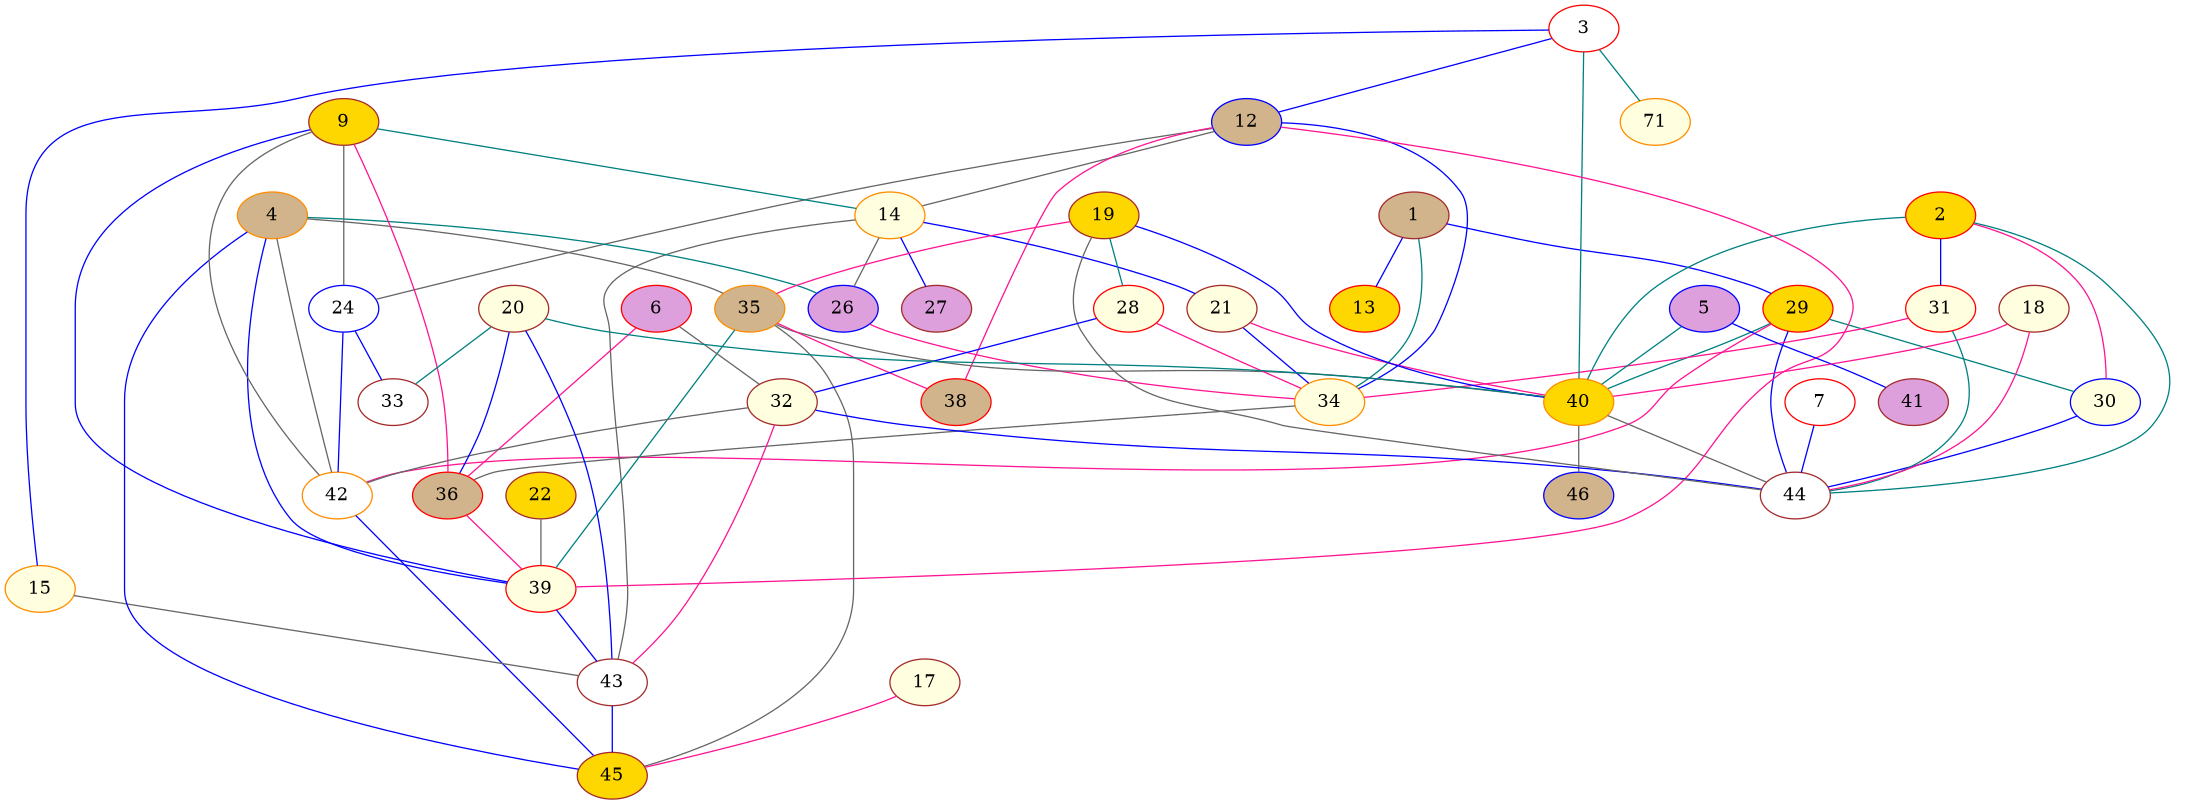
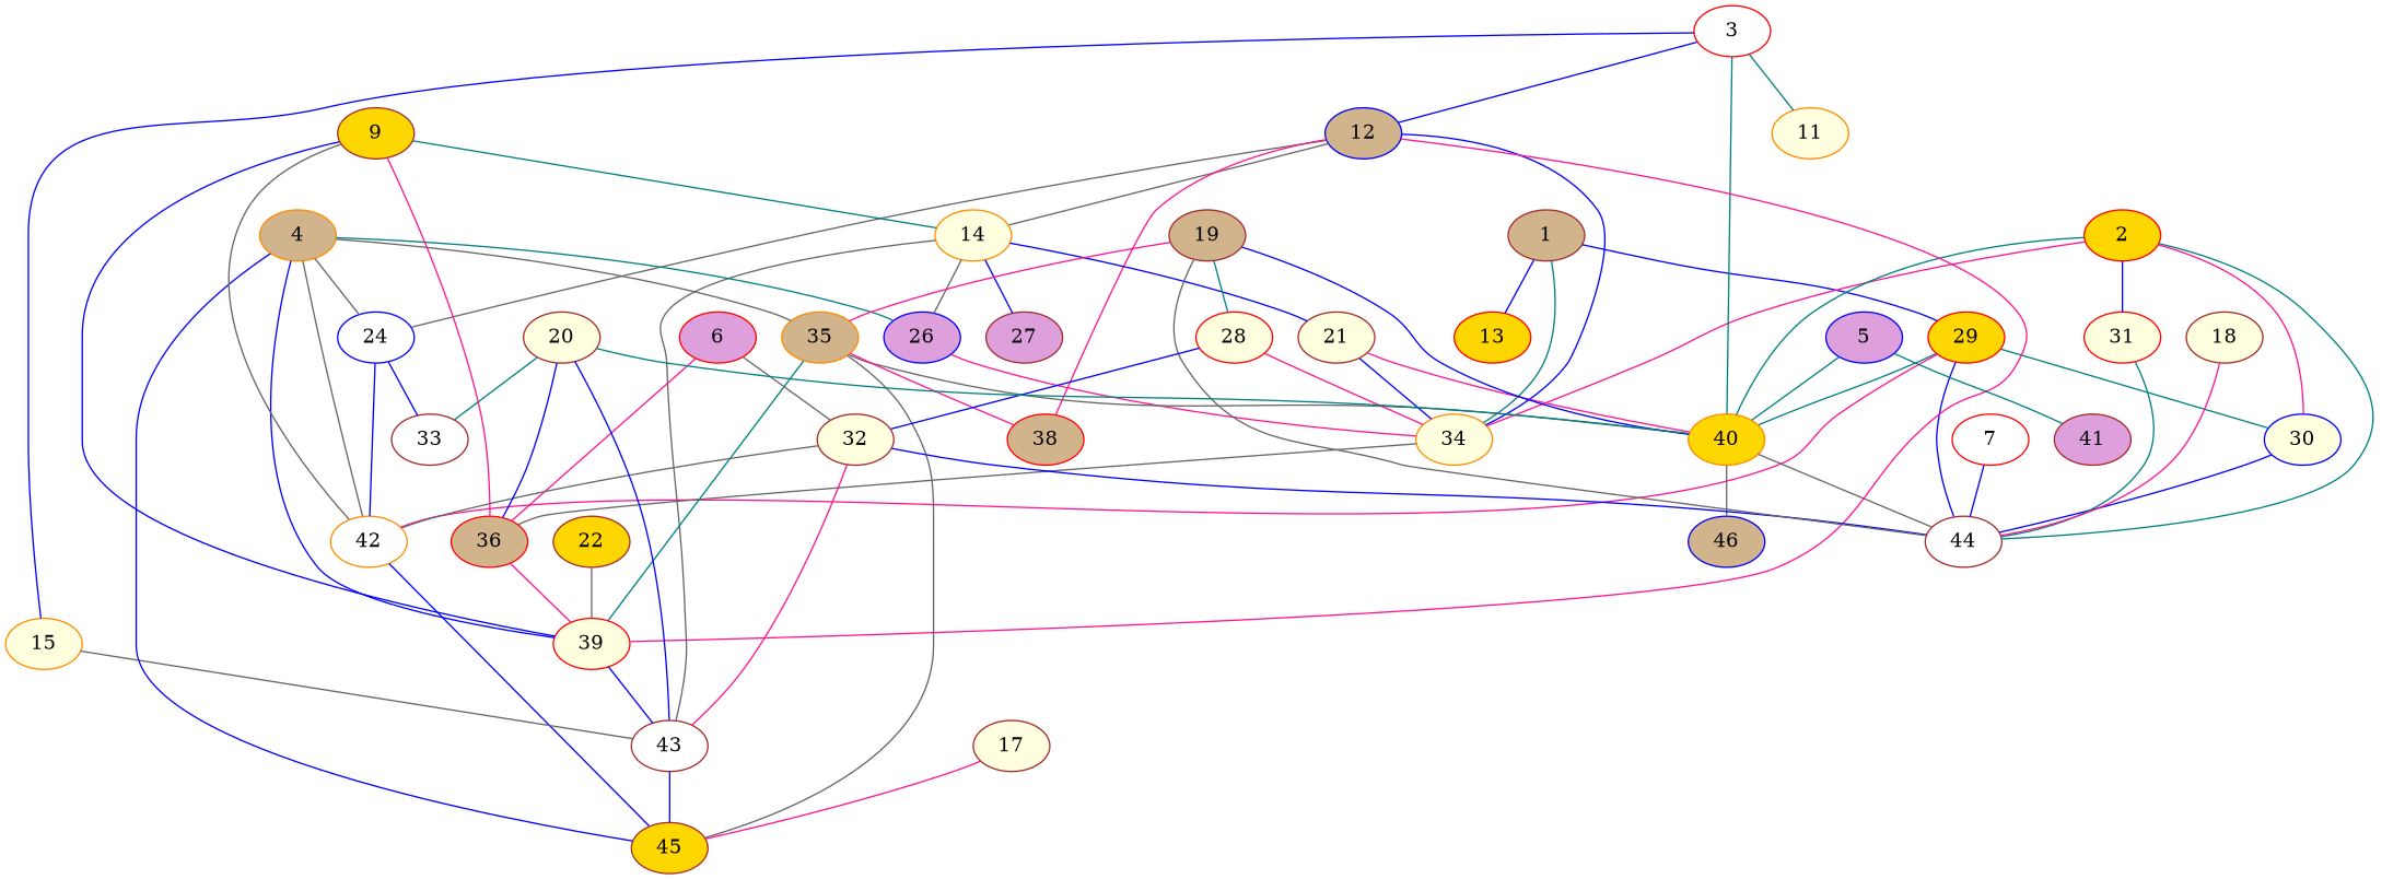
  graph {
    node [color=brown fillcolor=lightyellow style=filled]
    edge [color=blue weight=1.0]
    1 [fillcolor=tan]
    13 [color=red fillcolor=gold]
    29 [color=red fillcolor=gold]
    34 [color=darkorange]
    30 [color=blue]
    40 [color=darkorange fillcolor=gold]
    44 [fillcolor=white]
    42 [color=darkorange fillcolor=white]
    36 [color=red fillcolor=tan]
    2 [color=red fillcolor=gold]
    31 [color=red]
    46 [color=blue fillcolor=tan]
    3 [color=red fillcolor=white]
-   11 [color=darkorange label=71]
+   11 [color=darkorange]
    12 [color=blue fillcolor=tan]
    15 [color=darkorange]
    24 [color=blue fillcolor=white]
    39 [color=red]
    14 [color=darkorange]
    38 [color=red fillcolor=tan]
    43 [fillcolor=white]
    4 [color=darkorange fillcolor=tan]
    26 [color=blue fillcolor=plum]
    35 [color=darkorange fillcolor=tan]
    45 [fillcolor=gold]
    33 [fillcolor=white]
    5 [color=blue fillcolor=plum]
    41 [fillcolor=plum]
    6 [color=red fillcolor=plum]
    32
    7 [color=red fillcolor=white]
    9 [fillcolor=gold]
    21
    27 [fillcolor=plum]
    17
    18
-   19 [fillcolor=gold]
+   19 [fillcolor=tan]
    28 [color=red]
    20
    22 [fillcolor=gold]
    1 -- 13
    1 -- 29
    1 -- 34 [color=teal]
    29 -- 30 [color=teal]
    29 -- 40 [color=teal]
    29 -- 44
    29 -- 42 [color=deeppink]
    34 -- 36 [color=gray40]
    30 -- 44
    40 -- 44 [color=gray40]
    40 -- 46 [color=gray40]
    42 -- 45
    36 -- 39 [color=deeppink]
-   31 -- 34 [color=deeppink]
+   2 -- 34 [color=deeppink]
    2 -- 30 [color=deeppink]
    2 -- 40 [color=teal]
    2 -- 44 [color=teal]
    2 -- 31
    31 -- 44 [color=teal]
    3 -- 40 [color=teal weight=2.0]
    3 -- 11 [color=teal]
    3 -- 12
    3 -- 15
    12 -- 34
    12 -- 24 [color=gray40]
    12 -- 39 [color=deeppink]
    12 -- 14 [color=gray40]
    12 -- 38 [color=deeppink]
    15 -- 43 [color=gray40]
    24 -- 42
    24 -- 33
    39 -- 43
    14 -- 43 [color=gray40]
    14 -- 26 [color=gray40]
    14 -- 21
    14 -- 27
    43 -- 45
    4 -- 42 [color=gray40]
-   9 -- 24 [color=gray40]
+   4 -- 24 [color=gray40]
    4 -- 39
    4 -- 26 [color=teal]
    4 -- 35 [color=gray40]
    4 -- 45
    26 -- 34 [color=deeppink]
    35 -- 40 [color=gray40]
    35 -- 39 [color=teal]
    35 -- 38 [color=deeppink]
    35 -- 45 [color=gray40]
    5 -- 40 [color=teal]
-   5 -- 41
+   5 -- 41 [color=teal]
    6 -- 36 [color=deeppink]
    6 -- 32 [color=gray40]
    32 -- 44
    32 -- 42 [color=gray40]
    32 -- 43 [color=deeppink]
    7 -- 44
    9 -- 42 [color=gray40]
    9 -- 36 [color=deeppink]
    9 -- 39
    9 -- 14 [color=teal]
    21 -- 34
    21 -- 40 [color=deeppink]
    17 -- 45 [color=deeppink]
-   18 -- 40 [color=deeppink]
    18 -- 44 [color=deeppink]
    19 -- 40
    19 -- 44 [color=gray40 weight=2.0]
    19 -- 35 [color=deeppink]
    19 -- 28 [color=teal weight=2.0]
    28 -- 34 [color=deeppink]
    28 -- 32
    20 -- 40 [color=teal]
    20 -- 36
    20 -- 43
    20 -- 33 [color=teal]
    22 -- 39 [color=gray40]
  }
